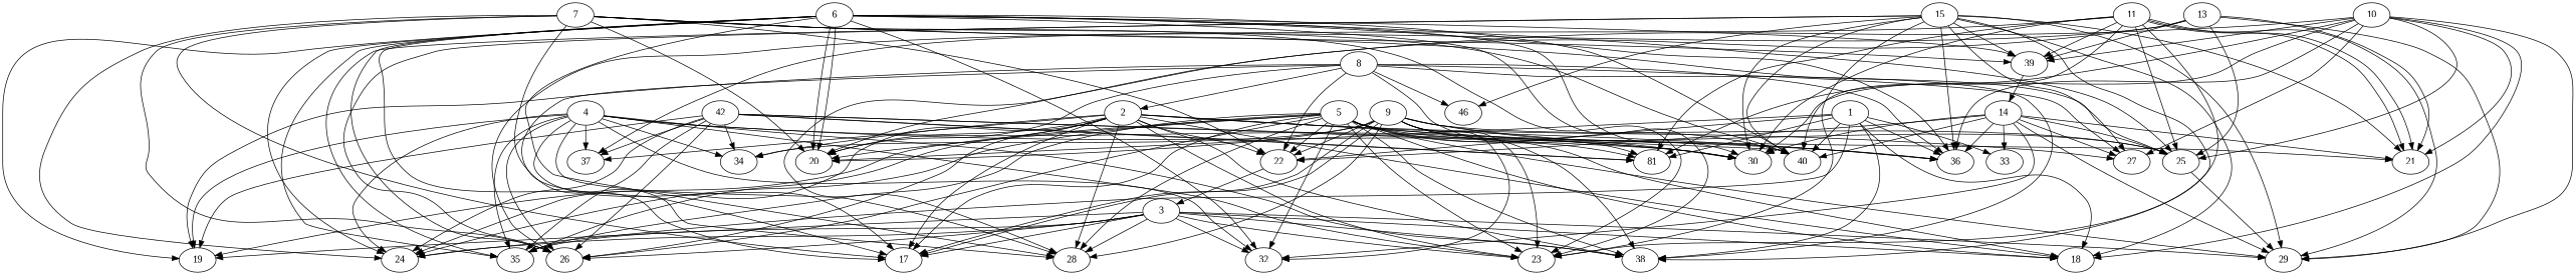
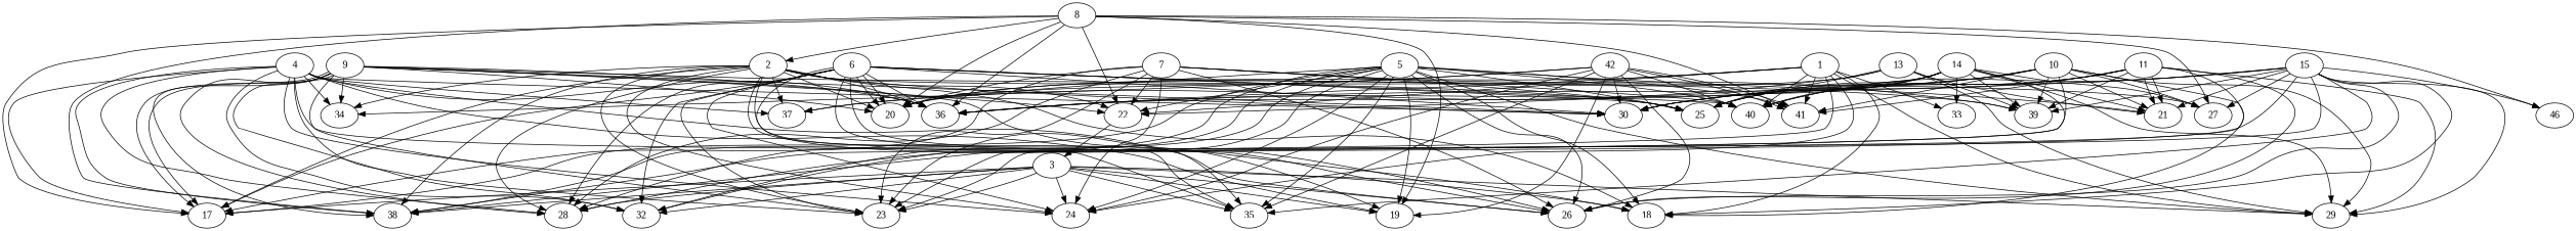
  digraph {
    fontname="Liberation Serif"
    node [alpha=0.12 fontname="Liberation Serif"]
    edge [fontname="Liberation Serif"]
    1 [alpha=0.03 expect_size=11484927542335373312]
    18 [alpha=0.06 expect_size=9087789110903310]
    20 [alpha=0.10 expect_size=452782390537569173504]
    22 [alpha=0.14 expect_size=16092350248113216]
    24 [expect_size=20310653539467657216]
    29 [alpha=0.05 expect_size=163300530440999392]
    33 [alpha=0.05 expect_size=13143885656547292]
    36 [alpha=0.10 expect_size=459668123127796]
    38 [expect_size=1090908499203380477952]
    40 [alpha=0.14 expect_size=330762063796051008]
-   41 [expect_size=32067631590301237248 label=81]
+   41 [expect_size=32067631590301237248]
    3 [alpha=0.16 expect_size=933405732183561984]
    2 [alpha=0.16 expect_size=1405565706464503296]
    17 [alpha=0.16 expect_size=291809890630759350272]
    23 [alpha=0.09 expect_size=67714657527267328000]
    26 [alpha=0.19 expect_size=964061150168282]
    27 [alpha=0.18 expect_size=5021176070188009]
    28 [expect_size=202901270355247104000]
    30 [alpha=0.14 expect_size=244526775039277662208]
    34 [alpha=0.15 expect_size=189067320654083936]
    35 [alpha=0.00 expect_size=20192911866691696]
    37 [alpha=0.14 expect_size=84490884516558143488]
    19 [alpha=0.10 expect_size=1455879497361391616000]
    32 [alpha=0.06 expect_size=1213857792000000000000]
    4 [expect_size=1001112450380135]
    5 [alpha=0.03 expect_size=1923598665632758890496]
    21 [alpha=0.01 expect_size=30351823317147582464]
    25 [alpha=0.16 expect_size=4620665756962202]
    6 [alpha=0.19 expect_size=159025145727997181952]
    39 [alpha=0.07 expect_size=15659893542666404]
    7 [expect_size=2228011891966345216000]
    8 [expect_size=4369249184839897]
    n33 [alpha=0.08 expect_size=38566475167134908416 label=46]
    9 [alpha=0.18 expect_size=107374407832084944]
    10 [alpha=0.04 expect_size=124576330988650496000]
    11 [alpha=0.01 expect_size=59506676677798152]
    n37 [expect_size=21548158734843160 label=42]
    13 [alpha=0.07 expect_size=2187498575201122123776]
    14 [alpha=0.17 expect_size=10819382909556714]
    15 [alpha=0.06 expect_size=1273633072156808052736]
    1 -> 18
    1 -> 20
    1 -> 22
    1 -> 24
-   25 -> 29
+   1 -> 29
    1 -> 33
    1 -> 36
    1 -> 38
    1 -> 40
    1 -> 41
    22 -> 3
    3 -> 18
    3 -> 24
    3 -> 29
    3 -> 38
    3 -> 17
    3 -> 23
    3 -> 26
    3 -> 28
    3 -> 35
    3 -> 19
    3 -> 32
    2 -> 18
    2 -> 20
    2 -> 22
    2 -> 24
    2 -> 36
    2 -> 38
    2 -> 17
    2 -> 23
    2 -> 26
    2 -> 27
    2 -> 28
    2 -> 30
    2 -> 34
    2 -> 35
    2 -> 37
    4 -> 24
    4 -> 36
    4 -> 38
    4 -> 17
    4 -> 23
    4 -> 26
    4 -> 28
    4 -> 30
    4 -> 34
    4 -> 35
    4 -> 37
    4 -> 19
    4 -> 32
    5 -> 18
    5 -> 20
    5 -> 22
    5 -> 24
    5 -> 29
    5 -> 38
    5 -> 40
    5 -> 41
    5 -> 17
    5 -> 23
    5 -> 26
    5 -> 28
    5 -> 35
    5 -> 19
    5 -> 32
    5 -> 21
    5 -> 25
    6 -> 20
    6 -> 20
    6 -> 24
    6 -> 36
    6 -> 40
    6 -> 17
    6 -> 23
    6 -> 26
    6 -> 28
    6 -> 30
    6 -> 35
    6 -> 19
    6 -> 32
    6 -> 25
    6 -> 39
    7 -> 20
    7 -> 22
    7 -> 24
    7 -> 40
    7 -> 17
    7 -> 23
    7 -> 26
    7 -> 28
    7 -> 25
    7 -> 39
    8 -> 20
    8 -> 22
    8 -> 36
    8 -> 38
    8 -> 41
    8 -> 2
    8 -> 17
    8 -> 27
    8 -> 19
    8 -> n33
    9 -> 18
    9 -> 20
    9 -> 22
    9 -> 36
    9 -> 38
    9 -> 17
    9 -> 17
    9 -> 23
    9 -> 28
    9 -> 30
    9 -> 34
    9 -> 32
    9 -> 25
    10 -> 18
    10 -> 29
    10 -> 36
    10 -> 41
    10 -> 27
    10 -> 28
    10 -> 30
    10 -> 21
    10 -> 25
    10 -> 39
    11 -> 29
    11 -> 40
    11 -> 41
    11 -> 23
    11 -> 26
    11 -> 30
    11 -> 21
    11 -> 21
    11 -> 25
    11 -> 39
    n37 -> 24
    n37 -> 40
    n37 -> 41
    n37 -> 41
    n37 -> 26
    n37 -> 30
    n37 -> 34
    n37 -> 35
    n37 -> 37
    n37 -> 19
    13 -> 20
    13 -> 29
    13 -> 37
    13 -> 21
    13 -> 25
    13 -> 39
    14 -> 22
    14 -> 29
    14 -> 33
    14 -> 36
    14 -> 40
    14 -> 27
    14 -> 30
    14 -> 32
    14 -> 21
    14 -> 25
-   39 -> 14
+   14 -> 39
    15 -> 18
    15 -> 29
    15 -> 36
    15 -> 38
    15 -> 40
    15 -> 23
    15 -> 26
    15 -> 27
    15 -> 30
    15 -> 35
    15 -> 21
    15 -> 39
    15 -> n33
  }
